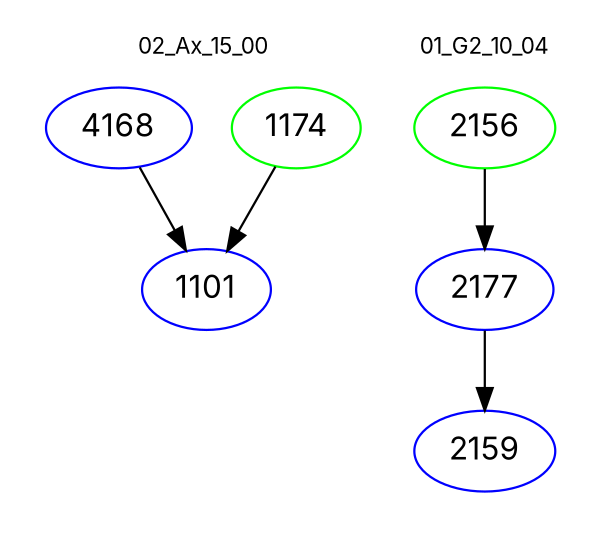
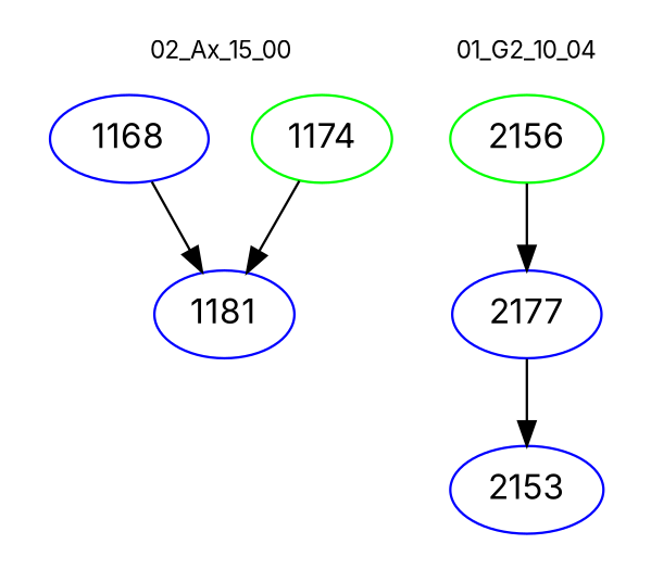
  digraph {
    fontname=Inter
    node [color=blue fontname=Inter]
    edge [color=black fontname=Inter]
    n1 [color=green label=1174]
-   n2 [label=4168]
-   n3 [label=1101]
+   n2 [label=1168]
+   n3 [label=1181]
    n4 [color=green label=2156]
    n5 [label=2177]
-   n6 [label=2159]
+   n6 [label=2153]
    subgraph cluster_1 {
      color=white
      fontsize=10
      label="02_Ax_15_00"
      n1
      n2
      n3
    }
    subgraph cluster_2 {
      color=white
      fontsize=10
      label="01_G2_10_04"
      n4
      n5
      n6
    }
    n1 -> n3
    n2 -> n3
    n4 -> n5
    n5 -> n6
  }
